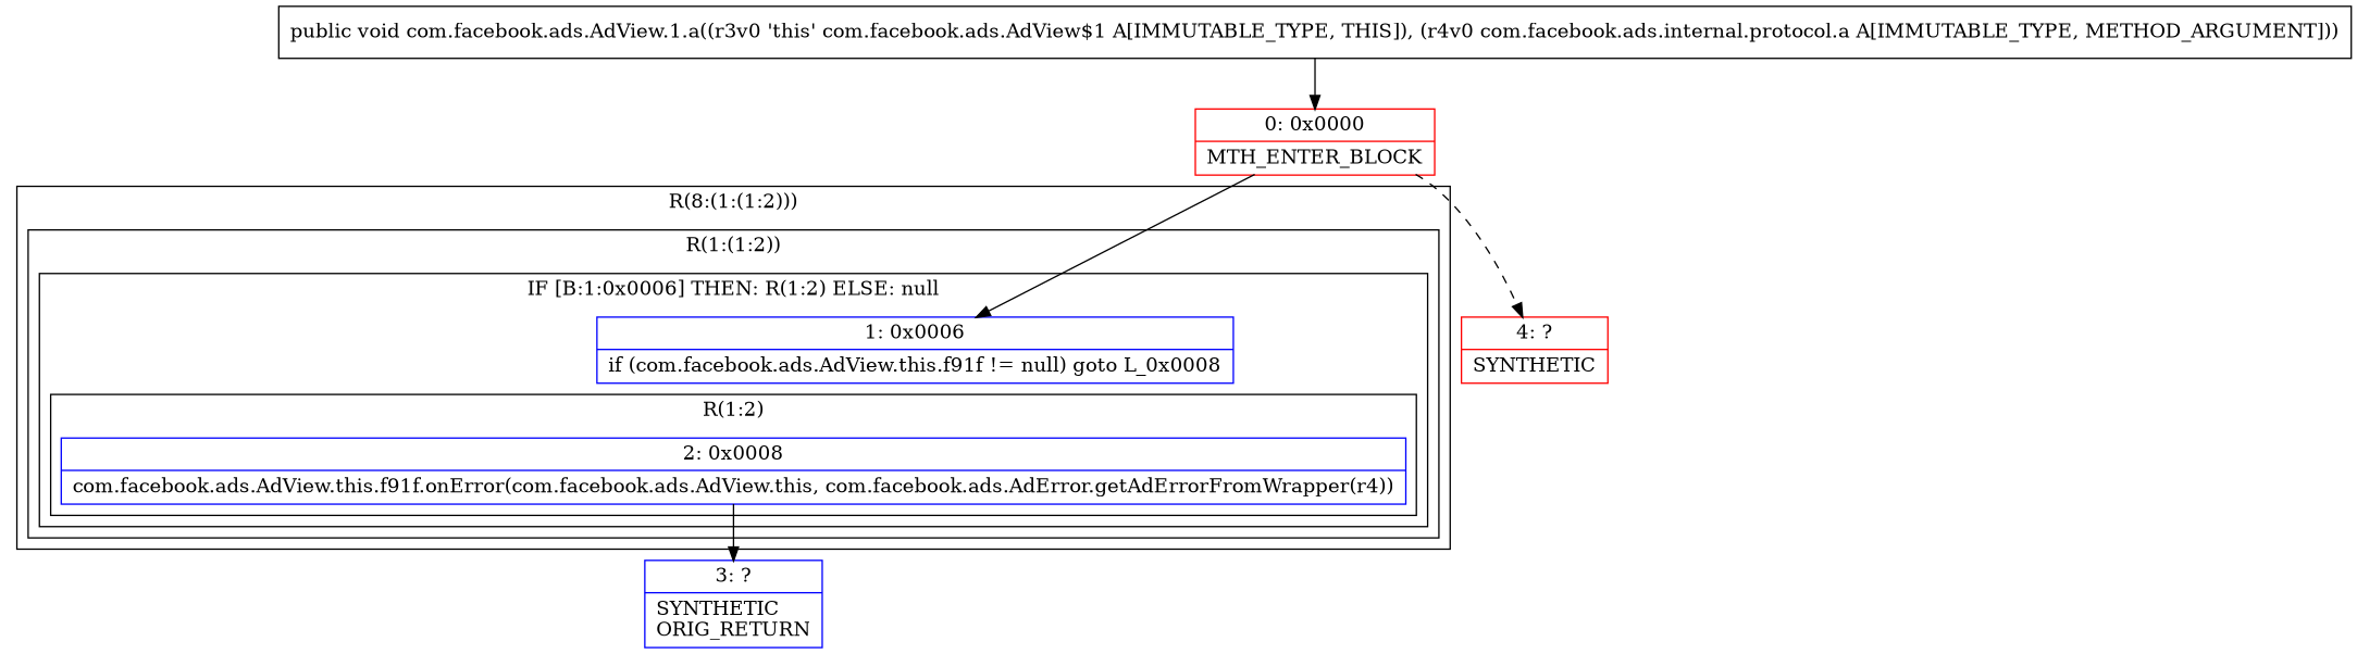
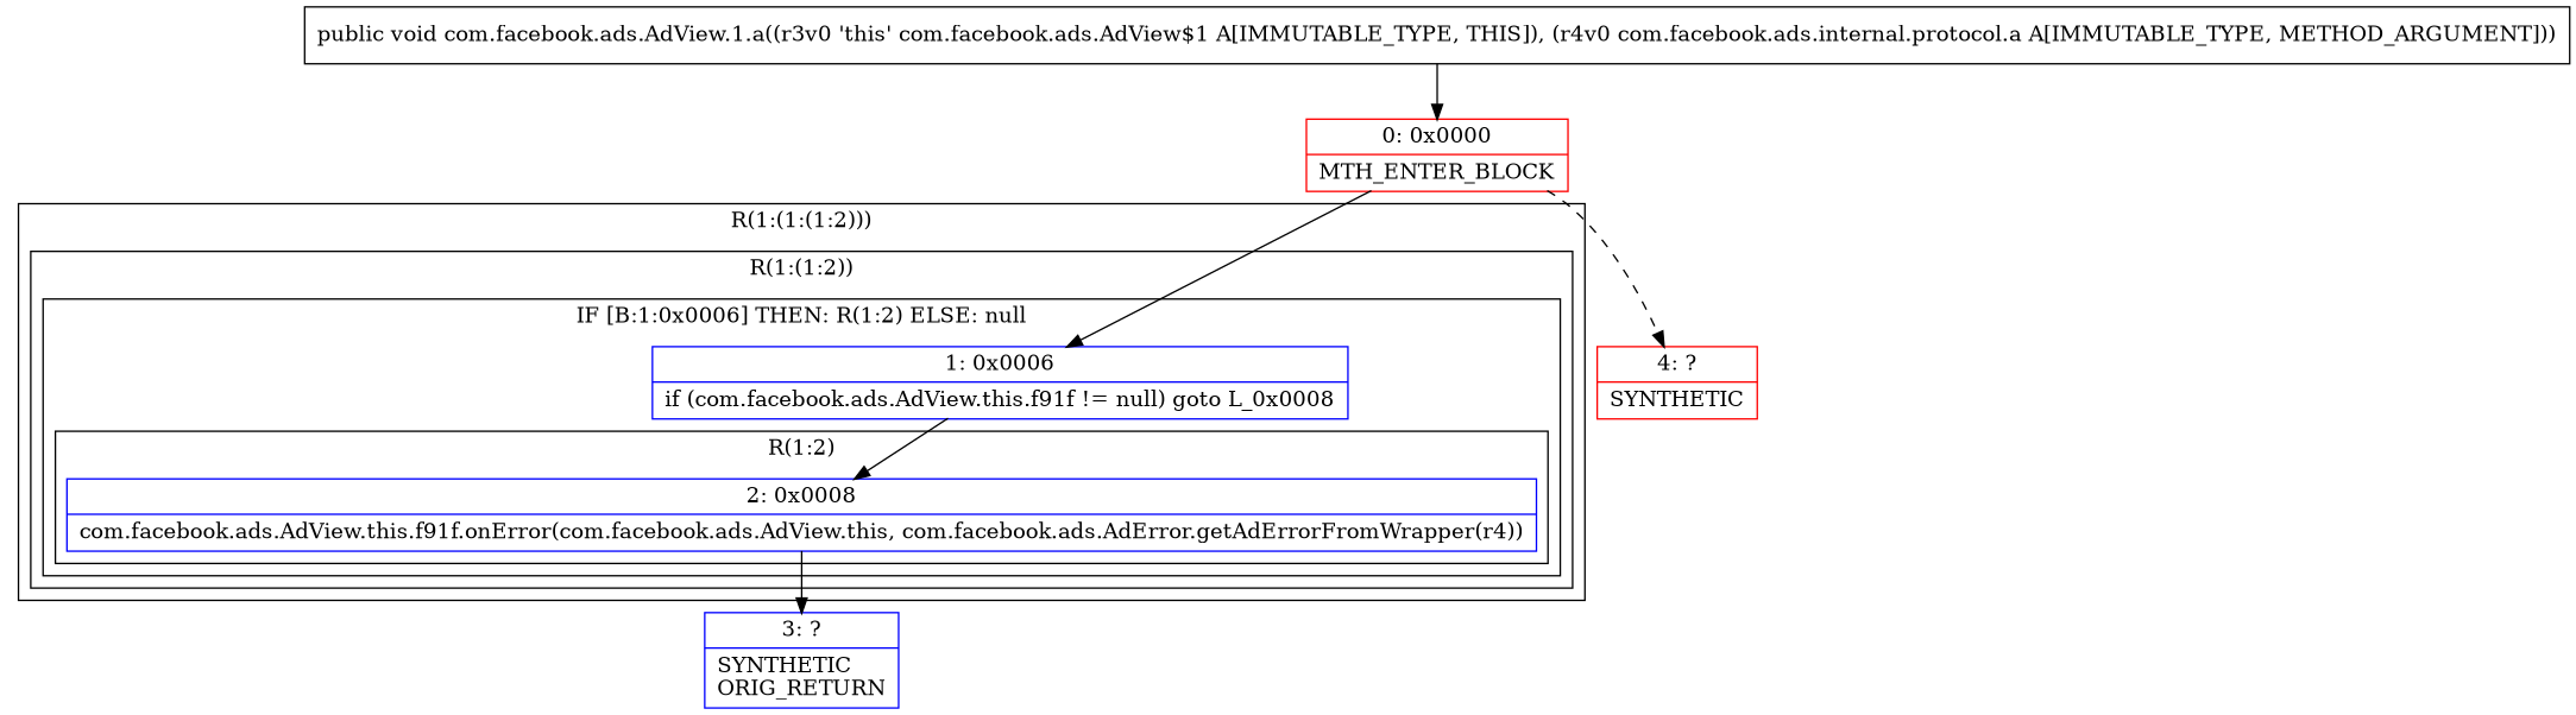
  digraph {
    node [color=blue shape=record]
    n1 [label="{2\:\ 0x0008|com.facebook.ads.AdView.this.f91f.onError(com.facebook.ads.AdView.this, com.facebook.ads.AdError.getAdErrorFromWrapper(r4))\l}"]
    n2 [label="{1\:\ 0x0006|if (com.facebook.ads.AdView.this.f91f != null) goto L_0x0008\l}"]
    n3 [label="{3\:\ ?|SYNTHETIC\lORIG_RETURN\l}"]
    n4 [color=red label="{4\:\ ?|SYNTHETIC\l}"]
    n5 [color=red label="{0\:\ 0x0000|MTH_ENTER_BLOCK\l}"]
    n6 [label="{public void com.facebook.ads.AdView.1.a((r3v0 'this' com.facebook.ads.AdView$1 A[IMMUTABLE_TYPE, THIS]), (r4v0 com.facebook.ads.internal.protocol.a A[IMMUTABLE_TYPE, METHOD_ARGUMENT])) }" color=""]
    subgraph cluster_1 {
-     label="R(8:(1:(1:2)))"
+     label="R(1:(1:(1:2)))"
      subgraph cluster_2 {
        label="R(1:(1:2))"
        subgraph cluster_3 {
          label="IF [B:1:0x0006] THEN: R(1:2) ELSE: null"
          n2
          subgraph cluster_4 {
            label="R(1:2)"
            n1
          }
        }
      }
    }
    n1 -> n3
+   n2 -> n1
    n5 -> n2
    n5 -> n4 [style=dashed]
    n6 -> n5
  }
